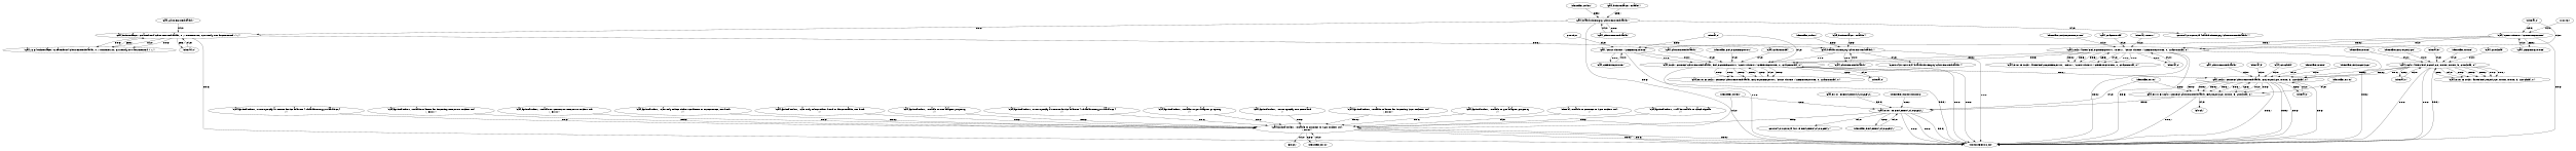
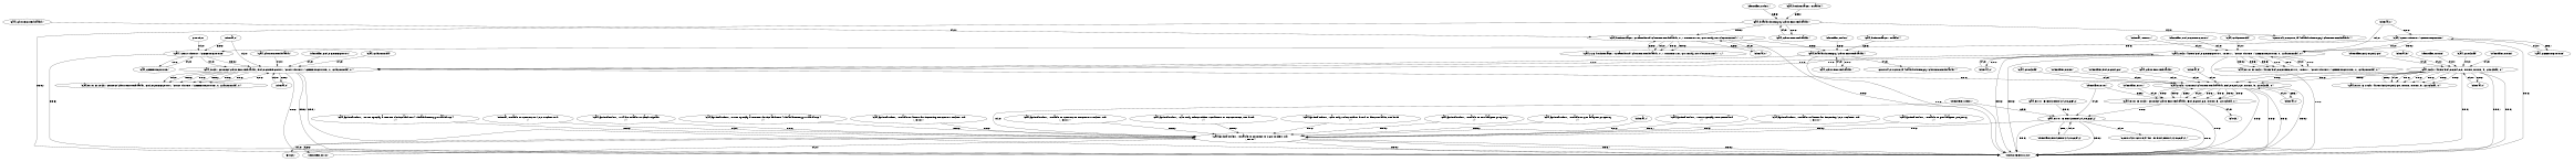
  digraph {
    n1 [label="(Call,sock->connect(&bt_remote_bdaddr, BTSOCK_SCO, NULL, 5, &sock_fd, 0))"]
    n2 [label="(Call,error = sock->connect(&bt_remote_bdaddr, BTSOCK_SCO, NULL, 5, &sock_fd, 0))"]
    n3 [label="(Literal,0)"]
    n4 [label="(MethodReturn,int)"]
    n5 [label="(Call,error != BT_STATUS_SUCCESS)"]
    n6 [label="(Block,)"]
    n7 [label="(Call,sock->connect(&bt_remote_bdaddr, BTSOCK_RFCOMM, (const uint8_t *)&HFP_AG_UUID, 0, &rfcomm_fd, 0))"]
    n8 [label="(Literal,0)"]
    n9 [label="(Call,error = sock->connect(&bt_remote_bdaddr, BTSOCK_RFCOMM, (const uint8_t *)&HFP_AG_UUID, 0, &rfcomm_fd, 0))"]
    n10 [label="(Call,bdaddr_is_empty(&bt_remote_bdaddr))"]
    n11 [label="(ControlStructure,if (bdaddr_is_empty(&bt_remote_bdaddr)))"]
    n12 [label="(Call,&bt_remote_bdaddr)"]
    n13 [label="(Call,bt_interface->create_bond(&bt_remote_bdaddr, 0 /* UNKNOWN; Currently not documented :( */))"]
    n14 [label="(Call,rc = bt_interface->create_bond(&bt_remote_bdaddr, 0 /* UNKNOWN; Currently not documented :( */))"]
    n15 [label="(Literal,0)"]
    n16 [label="(Call,bdaddr_is_empty(&bt_remote_bdaddr))"]
    n17 [label="(ControlStructure,if (bdaddr_is_empty(&bt_remote_bdaddr)))"]
    n18 [label="(Call,&bt_remote_bdaddr)"]
    n19 [label="(Call,sock->listen(BTSOCK_RFCOMM, \"meow\", (const uint8_t *)&HFP_AG_UUID, 0, &rfcomm_fd, 0))"]
    n20 [label="(Call,error = sock->listen(BTSOCK_RFCOMM, \"meow\", (const uint8_t *)&HFP_AG_UUID, 0, &rfcomm_fd, 0))"]
    n21 [label="(Literal,0)"]
    n22 [label="(Call,(const uint8_t *)&HFP_AG_UUID)"]
    n23 [label="(Call,(const uint8_t *)&HFP_AG_UUID)"]
    n24 [label="(Call,&HFP_AG_UUID)"]
    n25 [label="(Call,&HFP_AG_UUID)"]
    n26 [label="(Call,sock->listen(BTSOCK_SCO, NULL, NULL, 5, &sock_fd, 0))"]
    n27 [label="(Literal,0)"]
    n28 [label="(Call,error = sock->listen(BTSOCK_SCO, NULL, NULL, 5, &sock_fd, 0))"]
    n29 [label="(Call,fprintf(stderr, \"Unable to connect to SCO socket: %d.\n\", error))"]
    n30 [label="(ControlStructure,if (int != BT_STATUS_SUCCESS))"]
    n31 [label="(Identifier,BT_STATUS_SUCCESS)"]
    n32 [label="(Block,)"]
    n33 [label="(Identifier,error)"]
    n34 [label="(Call,fprintf(stderr, \"Unable to get adapter property\n\"))"]
    n35 [label="(Call,&rfcomm_fd)"]
    n36 [label="(Call,&bt_remote_bdaddr)"]
+   n37 [label="(Literal,1)"]
    n38 [label="(Literal,5)"]
    n39 [label="(Call,fprintf(stderr, \"Must specify one command\n\"))"]
    n40 [label="(Call,&rfcomm_fd)"]
    n41 [label="(Literal,\"meow\")"]
    n42 [label="(Identifier,stderr)"]
    n43 [label="(Call,fprintf(stderr, \"Unable to listen for incoming SCO sockets: %d\n\", error))"]
    n44 [label="(Identifier,NULL)"]
    n45 [label="(Call,error != BT_STATUS_SUCCESS)"]
    n46 [label="(Call,fprintf(stderr, \"Unable to get adapter property\n\"))"]
-   n47 [label="(Identifier,timeout_in_sec)"]
    n48 [label="(Identifier,BTSOCK_SCO)"]
    n49 [label="(Call,fprintf(stderr, \"Must specify a remote device address [ --bdaddr=xx:yy:zz:aa:bb:cc ]\n\"))"]
    n50 [label="(Identifier,stderr)"]
    n51 [label="(Identifier,NULL)"]
    n52 [label="(Call,&bt_remote_bdaddr)"]
    n53 [label="(Identifier,stderr)"]
    n54 [label="(Identifier,BTSOCK_RFCOMM)"]
    n55 [label="(Identifier,BTSOCK_RFCOMM)"]
    n56 [label="(Call,&sock_fd)"]
    n57 [label="(Literal,0)"]
    n58 [label="(Call,&bt_remote_bdaddr)"]
    n59 [label="(Literal,\"Unable to connect to SCO socket: %d.\n\")"]
    n60 [label="(Call,bt_interface->enable())"]
    n61 [label="(Identifier,NULL)"]
    n62 [label="(Literal,5)"]
    n63 [label="(Call,fprintf(stderr, \"Will be unable to catch signals\n\"))"]
    n64 [label="(Literal,0)"]
    n65 [label="(Call,bt_interface->enable())"]
    n66 [label="(Identifier,BTSOCK_SCO)"]
    n67 [label="(Call,fprintf(stderr, \"Must specify a remote device address [ --bdaddr=xx:yy:zz:aa:bb:cc ]\n\"))"]
    n68 [label="(Call,fprintf(stderr, \"Unable to listen for incoming RFCOMM socket: %d\n\", error))"]
    n69 [label="(Identifier,error)"]
    n70 [label="(Call,fprintf(stderr, \"Unable to connect to RFCOMM socket: %d.\n\", error))"]
    n71 [label="(Call,&sock_fd)"]
    n72 [label="(Call,fprintf(stderr, \"Can only select either sco_listen or sco_connect, not both\n\"))"]
    n73 [label="(Call,fprintf(stderr, \"Can only select either bond or discoverable, not both\n\"))"]
    n74 [label="(Call,fprintf(stderr, \"Unable to set adapter property\n\"))"]
    n75 [label="(Identifier,error)"]
-   1000437
    n77 [label=2000521]
    n1 -> n2 [label="AST: "]
    n1 -> n2 [label="DDG: "]
    n1 -> n2 [label="DDG: "]
    n1 -> n2 [label="DDG: "]
    n1 -> n2 [label="DDG: "]
    n1 -> n2 [label="DDG: "]
    n1 -> n2 [label="DDG: "]
    n1 -> n3 [label="CFG: "]
    n1 -> n4 [label="DDG: "]
    n1 -> n4 [label="DDG: "]
    n1 -> n4 [label="DDG: "]
    n1 -> n4 [label="DDG: "]
    n2 -> n1 [label="CFG: "]
    n2 -> n4 [label="DDG: "]
    n2 -> n5 [label="DDG: "]
    n2 -> n6 [label="AST: "]
    n3 -> n1 [label="AST: "]
    n5 -> n4 [label="DDG: "]
    n5 -> n4 [label="DDG: "]
    n5 -> n4 [label="DDG: "]
    n5 -> n29 [label="DDG: "]
    n5 -> n30 [label="AST: "]
    n5 -> n31 [label="CFG: "]
    n7 -> n1 [label="DDG: "]
    n7 -> n4 [label="DDG: "]
    n7 -> n4 [label="DDG: "]
    n7 -> n4 [label="DDG: "]
    n7 -> n8 [label="CFG: "]
    n7 -> n9 [label="AST: "]
    n7 -> n9 [label="DDG: "]
    n7 -> n9 [label="DDG: "]
    n7 -> n9 [label="DDG: "]
    n7 -> n9 [label="DDG: "]
    n7 -> n9 [label="DDG: "]
    n8 -> n7 [label="AST: "]
    n9 -> n7 [label="CFG: "]
    n10 -> n4 [label="DDG: "]
    n10 -> n7 [label="DDG: "]
    n10 -> n11 [label="AST: "]
    n10 -> n12 [label="CFG: "]
    n12 -> n10 [label="AST: "]
    n13 -> n4 [label="DDG: "]
    n13 -> n10 [label="DDG: "]
    n13 -> n14 [label="AST: "]
    n13 -> n14 [label="DDG: "]
    n13 -> n14 [label="DDG: "]
    n13 -> n15 [label="CFG: "]
    n14 -> n13 [label="CFG: "]
    n15 -> n13 [label="AST: "]
    n16 -> n4 [label="DDG: "]
    n16 -> n13 [label="DDG: "]
    n16 -> n17 [label="AST: "]
    n16 -> n18 [label="CFG: "]
    n18 -> n16 [label="AST: "]
    n19 -> n4 [label="DDG: "]
    n19 -> n4 [label="DDG: "]
    n19 -> n4 [label="DDG: "]
    n19 -> n7 [label="DDG: "]
    n19 -> n7 [label="DDG: "]
    n19 -> n20 [label="AST: "]
    n19 -> n20 [label="DDG: "]
    n19 -> n20 [label="DDG: "]
    n19 -> n20 [label="DDG: "]
    n19 -> n20 [label="DDG: "]
    n19 -> n20 [label="DDG: "]
    n19 -> n21 [label="CFG: "]
    n20 -> n19 [label="CFG: "]
    n21 -> n19 [label="AST: "]
    n22 -> n4 [label="DDG: "]
    n22 -> n19 [label="AST: "]
    n22 -> n19 [label="DDG: "]
    n22 -> n23 [label="DDG: "]
    n22 -> n24 [label="CFG: "]
    n23 -> n4 [label="DDG: "]
    n23 -> n7 [label="AST: "]
    n23 -> n7 [label="DDG: "]
    n23 -> n25 [label="CFG: "]
    n24 -> n22 [label="AST: "]
    n25 -> n23 [label="AST: "]
    n26 -> n1 [label="DDG: "]
    n26 -> n1 [label="DDG: "]
    n26 -> n1 [label="DDG: "]
    n26 -> n4 [label="DDG: "]
    n26 -> n4 [label="DDG: "]
    n26 -> n4 [label="DDG: "]
    n26 -> n27 [label="CFG: "]
    n26 -> n28 [label="AST: "]
    n26 -> n28 [label="DDG: "]
    n26 -> n28 [label="DDG: "]
    n26 -> n28 [label="DDG: "]
    n26 -> n28 [label="DDG: "]
    n26 -> n28 [label="DDG: "]
    n27 -> n26 [label="AST: "]
    n28 -> n26 [label="CFG: "]
    n29 -> n4 [label="DDG: "]
    n29 -> n4 [label="DDG: "]
    n29 -> n4 [label="DDG: "]
    n29 -> n32 [label="AST: "]
    n29 -> n33 [label="CFG: "]
    n31 -> n5 [label="AST: "]
    n33 -> n29 [label="AST: "]
    n34 -> n29 [label="DDG: "]
    n35 -> n19 [label="AST: "]
    n36 -> n13 [label="AST: "]
+   n37 -> n29 [label="CFG: "]
    n38 -> n26 [label="AST: "]
    n39 -> n29 [label="DDG: "]
    n40 -> n7 [label="AST: "]
    n41 -> n19 [label="AST: "]
    n42 -> n10 [label="CFG: "]
    n43 -> n29 [label="DDG: "]
    n44 -> n1 [label="AST: "]
    n45 -> n5 [label="DDG: "]
    n46 -> n29 [label="DDG: "]
-   n47 -> n5 [label="CFG: "]
    n48 -> n1 [label="AST: "]
    n49 -> n29 [label="DDG: "]
    n50 -> n5 [label="CFG: "]
    n50 -> n29 [label="AST: "]
    n51 -> n26 [label="AST: "]
    n52 -> n7 [label="AST: "]
    n53 -> n16 [label="CFG: "]
    n54 -> n7 [label="AST: "]
    n55 -> n19 [label="AST: "]
    n56 -> n26 [label="AST: "]
    n57 -> n7 [label="AST: "]
    n57 -> n23 [label="CFG: "]
    n58 -> n1 [label="AST: "]
    n59 -> n29 [label="AST: "]
    n60 -> n10 [label="CFG: "]
    n61 -> n26 [label="AST: "]
    n62 -> n1 [label="AST: "]
    n63 -> n29 [label="DDG: "]
    n64 -> n19 [label="AST: "]
    n64 -> n22 [label="CFG: "]
    n65 -> n16 [label="CFG: "]
    n66 -> n26 [label="AST: "]
    n67 -> n29 [label="DDG: "]
    n68 -> n29 [label="DDG: "]
    n69 -> n2 [label="AST: "]
    n70 -> n29 [label="DDG: "]
    n71 -> n1 [label="AST: "]
    n72 -> n29 [label="DDG: "]
    n73 -> n29 [label="DDG: "]
    n74 -> n29 [label="DDG: "]
    n75 -> n2 [label="CFG: "]
    n75 -> n5 [label="AST: "]
-   1000437 -> n22 [label="AST: "]
    n77 -> n23 [label="AST: "]
  }
